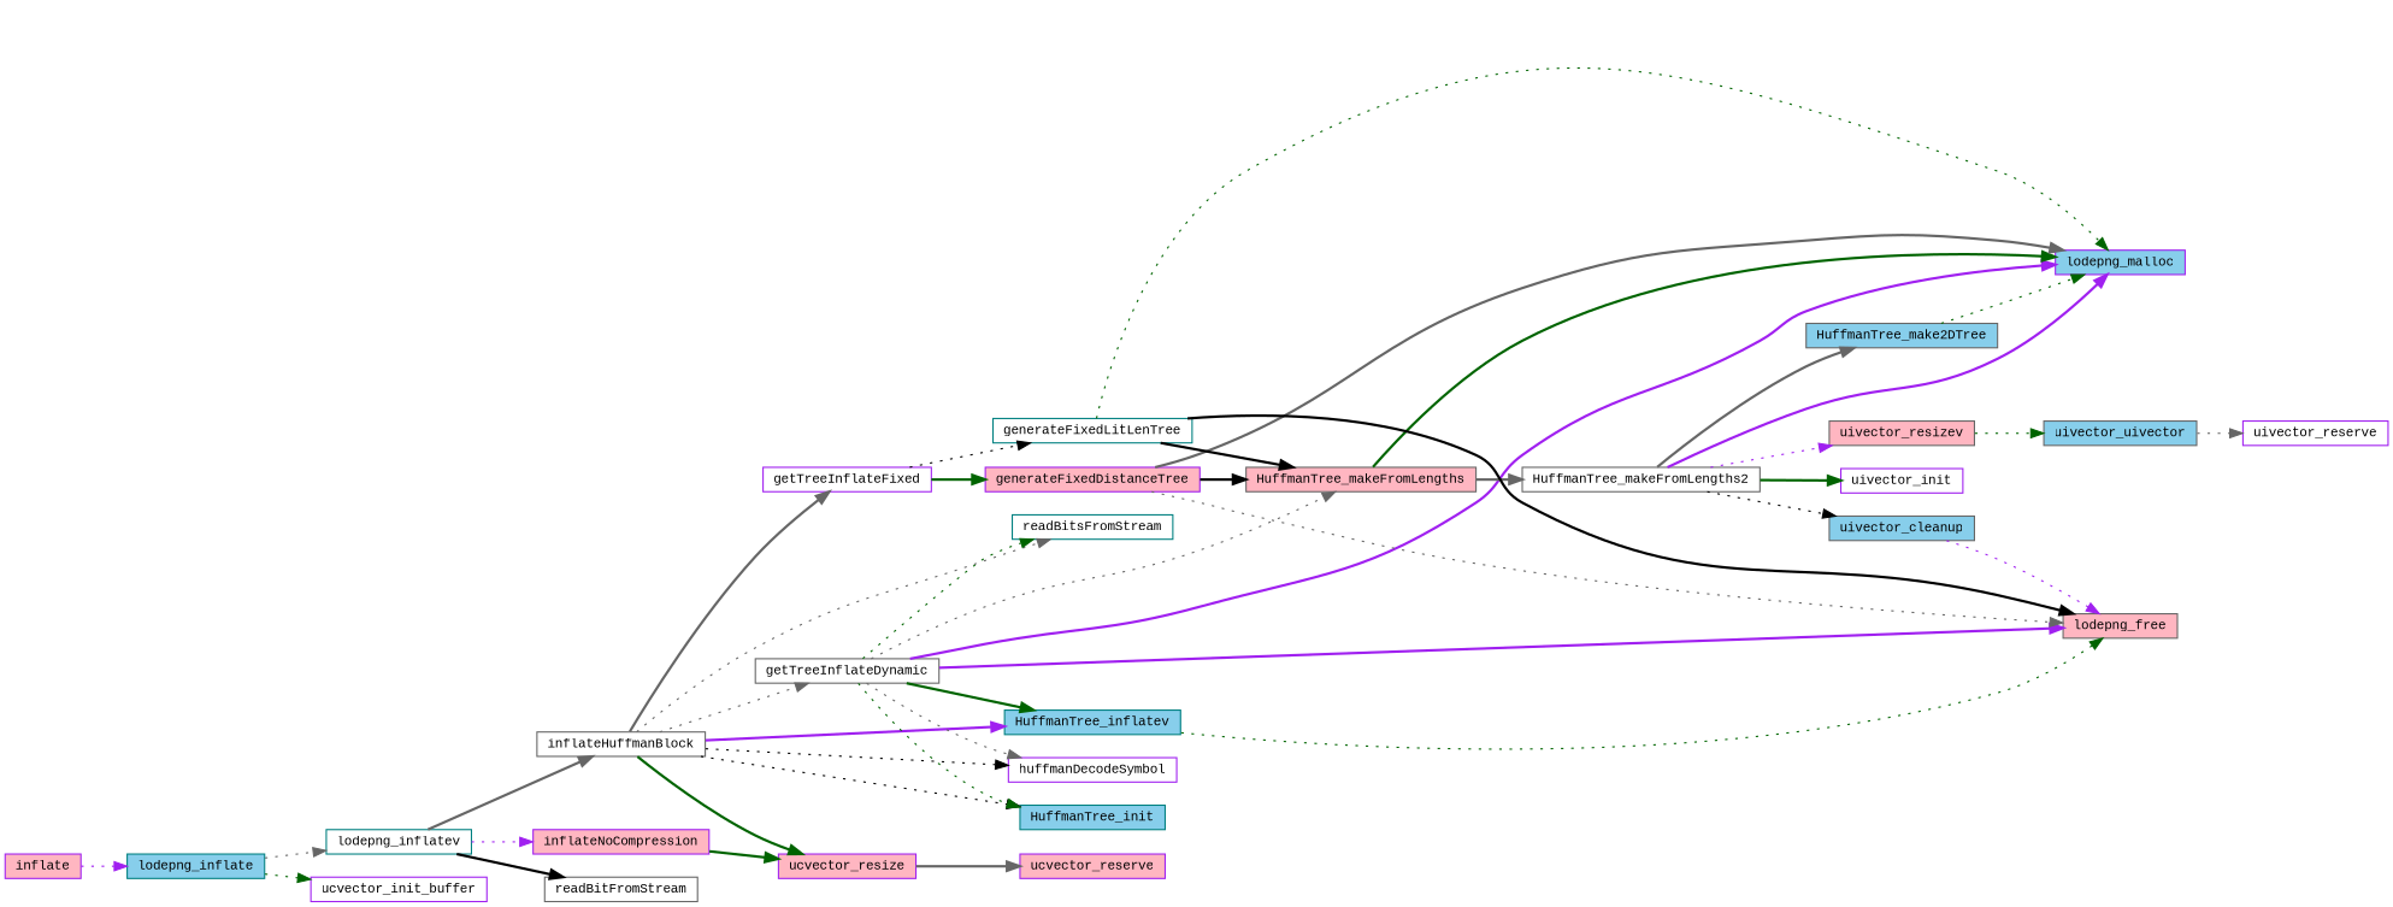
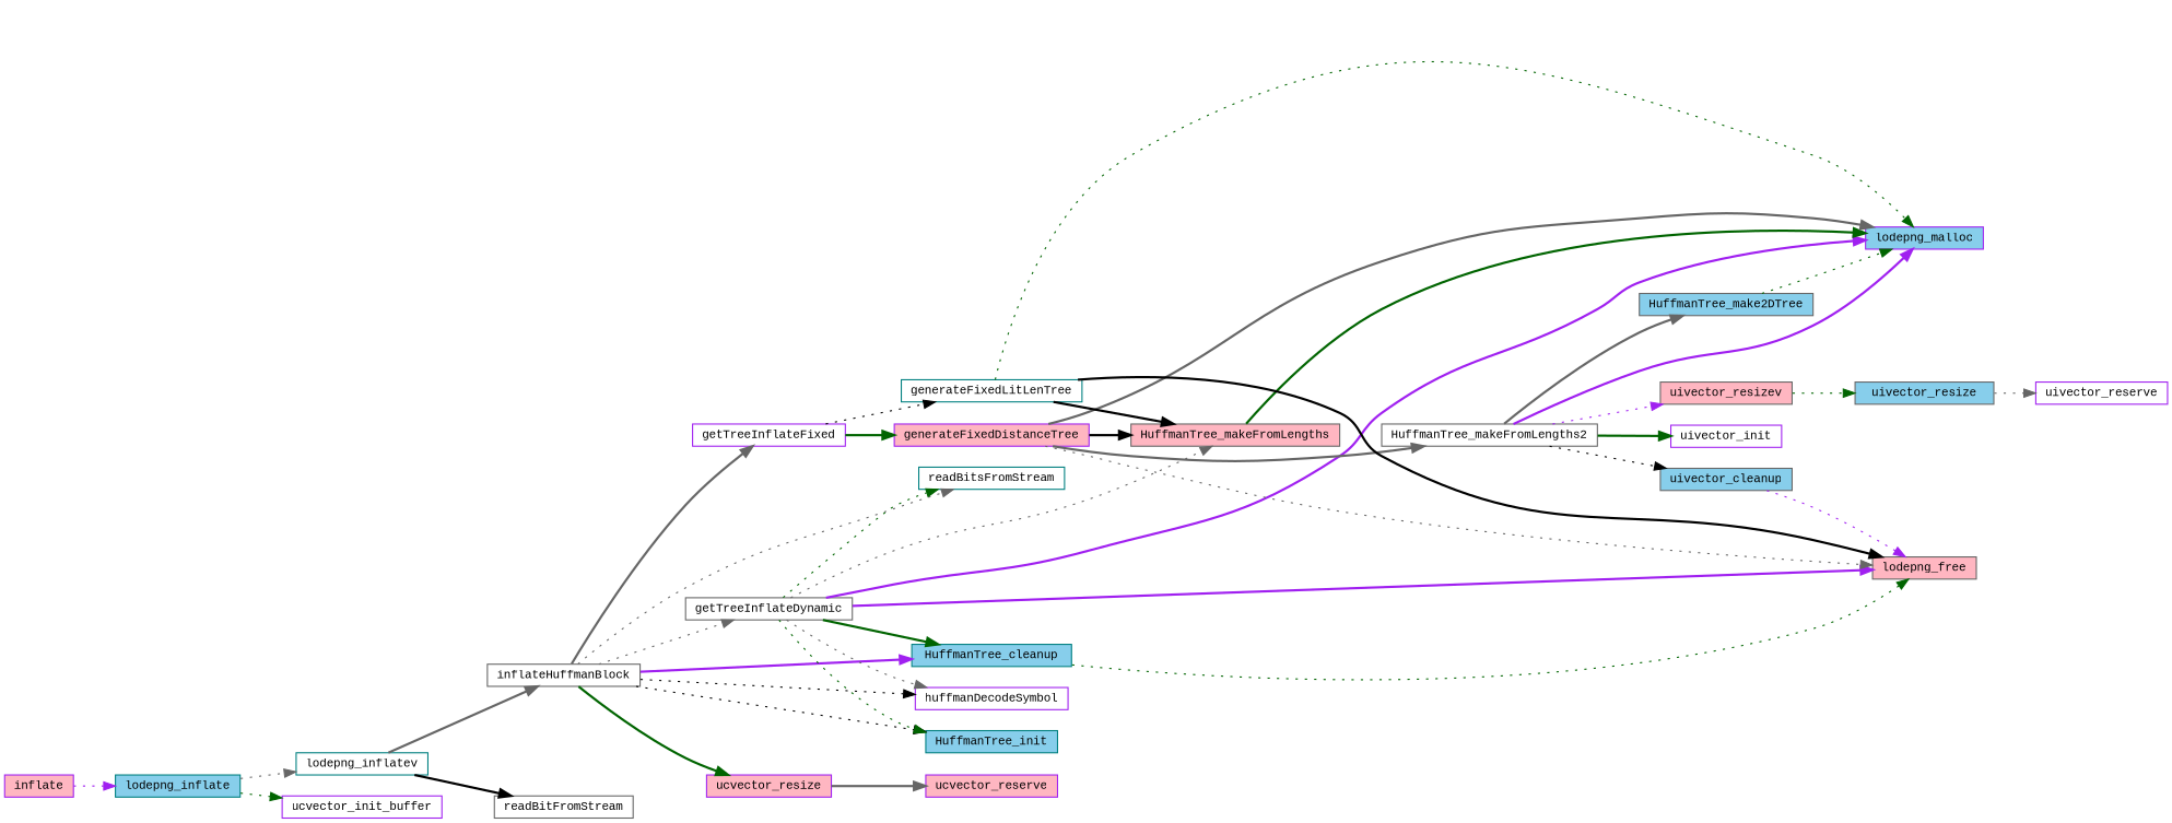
  digraph {
    fontname="Liberation Mono"
    rankdir=LR
    node [color=purple fillcolor=white fontname="Liberation Mono" fontsize=10 shape=box style=filled]
    edge [color=gray40 fontname="Liberation Mono" fontsize=10 labelfontname=Helvetica labelfontsize=10 style=dotted]
    n1 [fillcolor=lightpink fontcolor=black height=0.2 label=inflate width=0.4]
    n2 [color=teal fillcolor=skyblue height=0.2 label=lodepng_inflate width=0.4]
    n3 [color=teal height=0.2 label=lodepng_inflatev width=0.4]
    n4 [height=0.2 label=ucvector_init_buffer width=0.4]
    n5 [color=gray40 height=0.2 label=inflateHuffmanBlock width=0.4]
-   n6 [fillcolor=lightpink height=0.2 label=inflateNoCompression width=0.4]
    n7 [color=gray40 height=0.2 label=readBitFromStream width=0.4]
    n8 [color=gray40 height=0.2 label=getTreeInflateDynamic width=0.4]
    n9 [height=0.2 label=huffmanDecodeSymbol width=0.4]
-   n10 [color=teal fillcolor=skyblue height=0.2 label=HuffmanTree_inflatev width=0.4]
+   n10 [color=teal fillcolor=skyblue height=0.2 label=HuffmanTree_cleanup width=0.4]
    n11 [color=teal fillcolor=skyblue height=0.2 label=HuffmanTree_init width=0.4]
    n12 [color=teal height=0.2 label=readBitsFromStream width=0.4]
    n13 [height=0.2 label=getTreeInflateFixed width=0.4]
    n14 [fillcolor=lightpink height=0.2 label=ucvector_resize width=0.4]
    n15 [color=gray40 fillcolor=lightpink height=0.2 label=lodepng_free width=0.4]
    n16 [color=gray40 fillcolor=lightpink height=0.2 label=HuffmanTree_makeFromLengths width=0.4]
    n17 [fillcolor=skyblue height=0.2 label=lodepng_malloc width=0.4]
    n18 [fillcolor=lightpink height=0.2 label=generateFixedDistanceTree width=0.4]
    n19 [color=teal height=0.2 label=generateFixedLitLenTree width=0.4]
    n20 [fillcolor=lightpink height=0.2 label=ucvector_reserve width=0.4]
    n21 [color=gray40 height=0.2 label=HuffmanTree_makeFromLengths2 width=0.4]
    n22 [color=gray40 fillcolor=skyblue height=0.2 label=HuffmanTree_make2DTree width=0.4]
    n23 [color=gray40 fillcolor=skyblue height=0.2 label=uivector_cleanup width=0.4]
    n24 [height=0.2 label=uivector_init width=0.4]
    n25 [color=gray40 fillcolor=lightpink height=0.2 label=uivector_resizev width=0.4]
-   n26 [color=gray40 fillcolor=skyblue height=0.2 label=uivector_uivector width=0.4]
+   n26 [color=gray40 fillcolor=skyblue height=0.2 label=uivector_resize width=0.4]
    n27 [height=0.2 label=uivector_reserve width=0.4]
    n1 -> n2 [color=purple]
    n2 -> n3
    n2 -> n4 [color=darkgreen]
    n3 -> n5 [style=bold]
-   n3 -> n6 [color=purple]
    n3 -> n7 [color=black style=bold]
    n5 -> n8
    n5 -> n9 [color=black]
    n5 -> n10 [color=purple style=bold]
    n5 -> n11 [color=black]
    n5 -> n12
    n5 -> n13 [style=bold]
    n5 -> n14 [color=darkgreen style=bold]
-   n6 -> n14 [color=darkgreen style=bold]
    n8 -> n9
    n8 -> n10 [color=darkgreen style=bold]
    n8 -> n11 [color=darkgreen]
    n8 -> n12 [color=darkgreen]
    n8 -> n15 [color=purple style=bold]
    n8 -> n16
    n8 -> n17 [color=purple style=bold]
    n10 -> n15 [color=darkgreen]
    n13 -> n18 [color=darkgreen style=bold]
    n13 -> n19 [color=black]
    n14 -> n20 [style=bold]
    n16 -> n17 [color=darkgreen style=bold]
-   n16 -> n21 [style=bold]
+   n18 -> n21 [style=bold]
    n18 -> n15
    n18 -> n16 [color=black style=bold]
    n18 -> n17 [style=bold]
    n19 -> n15 [color=black style=bold]
    n19 -> n16 [color=black style=bold]
    n19 -> n17 [color=darkgreen]
    n21 -> n17 [color=purple style=bold]
    n21 -> n22 [style=bold]
    n21 -> n23 [color=black]
    n21 -> n24 [color=darkgreen style=bold]
    n21 -> n25 [color=purple]
    n22 -> n17 [color=darkgreen]
    n23 -> n15 [color=purple]
    n25 -> n26 [color=darkgreen]
    n26 -> n27
  }
